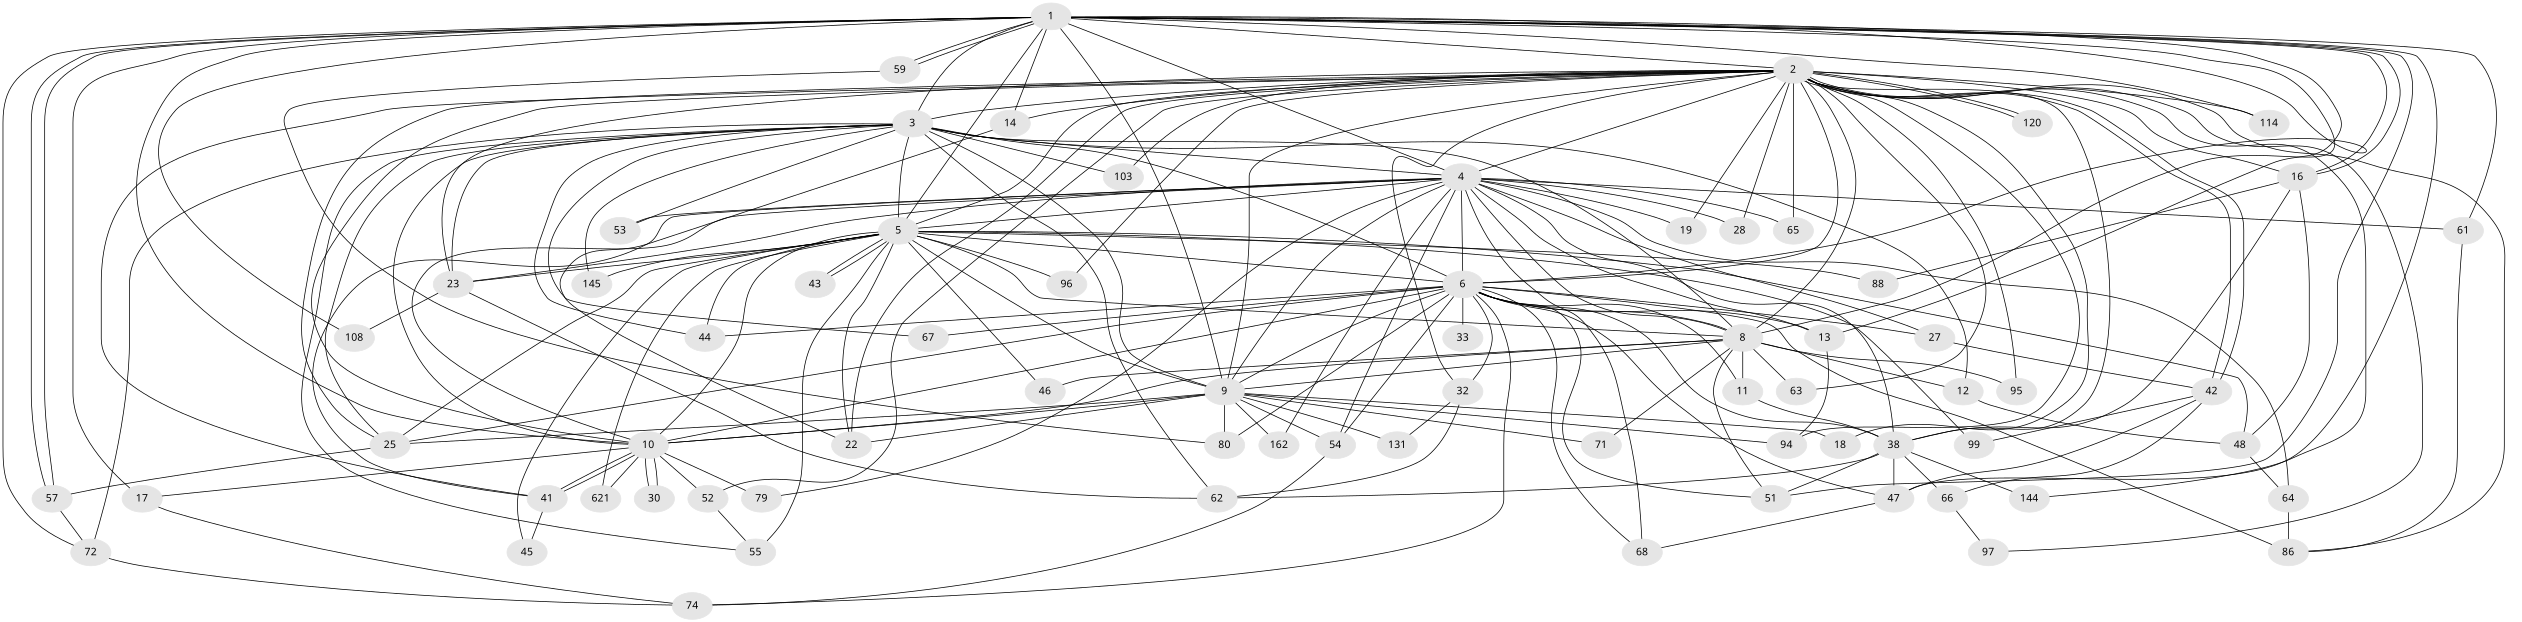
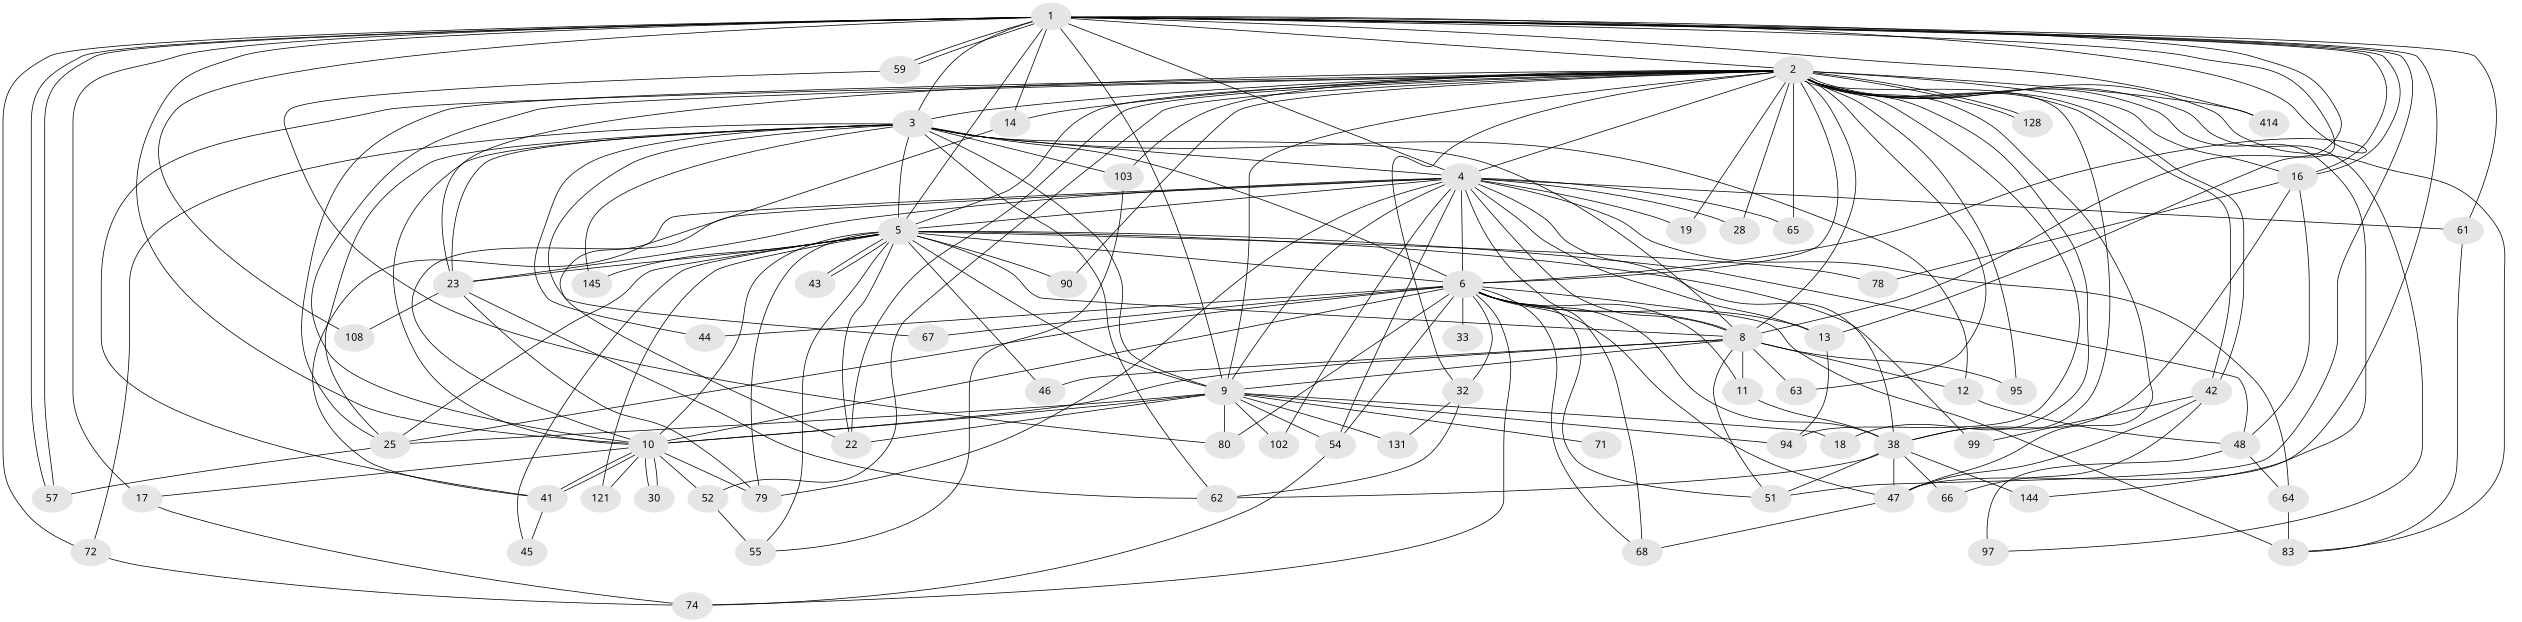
  graph {
    fontname="Noto Sans"
    node [color=gray90 fontname="Noto Sans" style=filled]
    edge [fontname="Noto Sans"]
    2 [super="+24+56+106"]
    3
    4 [super="+92+36"]
    5
    6 [super="+127+124+22+20+7+21+35"]
    8 [super="+128+132"]
    9 [super="+87+40+137+118+119+31"]
    10
    14
    16 [super="+26"]
    47 [super="+133+76"]
-   114
+   114 [label=414]
    18
    19 [super="+134"]
    23 [super="+70+34"]
    25 [super="+88+75+91"]
    28
    n18 [label=22 super="+93"]
    32 [super="+73"]
    38 [super="+50+115+84"]
    41 [super="+69+67+105"]
    42
    52
    63
    65 [super="+116"]
-   86
+   86 [label=83]
    94 [super="+117"]
    95
-   96 [super="+101"]
+   96 [super="+101" label=90]
    97
    103
-   120
+   120 [label=128]
    144
    1
    13 [super="+39+104"]
    17
    51 [super="+60"]
    57
    59
    61 [super="+126"]
    72 [super="+109"]
    108
    12
    n44 [label=67]
    44 [super="+100"]
-   53
    55 [super="+125"]
    62
    145
-   27 [super="+49"]
    54 [super="+82"]
    64
    68 [super="+140"]
    79
-   102 [label=162]
+   102
    43
    45
    46
    48 [super="+77"]
-   78 [label=88]
+   78
    99
-   121 [label=621]
+   121
    33 [super="+83"]
    11 [super="+135"]
    74 [super="+98"]
    80
    71
    131
    30
    66
    2 -- 3 [weight=2]
    2 -- 4 [weight=2]
    2 -- 5
    2 -- 6 [weight=7]
    2 -- 8 [weight=2]
    2 -- 9 [weight=2]
    2 -- 10 [weight=2]
    2 -- 14
    2 -- 16
+   2 -- 47
    2 -- 114
    2 -- 18
    2 -- 19 [weight=2]
    2 -- 23
    2 -- 25
    2 -- 28
    2 -- n18
    2 -- 32
    2 -- 38
    2 -- 41
    2 -- 42
    2 -- 42
    2 -- 52
    2 -- 63
    2 -- 65 [weight=2]
    2 -- 86
    2 -- 94
    2 -- 95
    2 -- 96 [weight=2]
    2 -- 97
    2 -- 103
    2 -- 120
    2 -- 120
    2 -- 144
    3 -- 4
    3 -- 5
    3 -- 6 [weight=2]
    3 -- 8
    3 -- 9
    3 -- 10
    3 -- 23
    3 -- 25
    3 -- 103
    3 -- 72
    3 -- 12
    3 -- n44
    3 -- 44
-   3 -- 53
-   3 -- 55
+   103 -- 55
    3 -- 62
    3 -- 145
    4 -- 5
    4 -- 6 [weight=4]
    4 -- 8 [weight=3]
    4 -- 9 [weight=2]
    4 -- 10
    4 -- 19
    4 -- 23
    4 -- 28
    4 -- 38
    4 -- 41
    4 -- 65
    4 -- 13 [weight=3]
    4 -- 61
-   4 -- 53
-   4 -- 27
    4 -- 54
    4 -- 64
    4 -- 68
    4 -- 79
    4 -- 102
    5 -- 6 [weight=2]
    5 -- 8 [weight=2]
    5 -- 9
    5 -- 10
    5 -- 23
    5 -- 25
    5 -- n18
    5 -- 96
-   5 -- 44
+   5 -- 79
    5 -- 55
    5 -- 145
    5 -- 43
    5 -- 43
    5 -- 45
    5 -- 46
    5 -- 48
    5 -- 78
    5 -- 99
    5 -- 121
    6 -- 8 [weight=5]
-   6 -- 9 [weight=2]
    6 -- 10 [weight=2]
    6 -- 47
    6 -- 25
    6 -- 32
    6 -- 38 [weight=2]
    6 -- 86 [weight=2]
    6 -- 13 [weight=2]
    6 -- 51
    6 -- n44
    6 -- 44
-   6 -- 27
    6 -- 54
    6 -- 68
    6 -- 33
    6 -- 11
    6 -- 74
    6 -- 80
    8 -- 9
    8 -- 10
    8 -- 63
    8 -- 95
    8 -- 51
    8 -- 12
    8 -- 46
    8 -- 11
-   8 -- 71
    9 -- 10
    9 -- 18
    9 -- 25
    9 -- n18
    9 -- 94
    9 -- 54
    9 -- 102
    9 -- 80
    9 -- 71
    9 -- 131
    10 -- 41
    10 -- 41
    10 -- 52
    10 -- 17
    10 -- 79
    10 -- 121
    10 -- 30
    10 -- 30
    14 -- n18
    16 -- 38
    16 -- 48
    16 -- 78
    47 -- 68
    23 -- 108
    23 -- 62
+   23 -- 79
    25 -- 57
    32 -- 62
    32 -- 131
    38 -- 47
    38 -- 144
    38 -- 51
    38 -- 62
    38 -- 66
    41 -- 45
    42 -- 47
    42 -- 99
    42 -- 66
    52 -- 55
    1 -- 2
    1 -- 3
    1 -- 4
    1 -- 5
    1 -- 6 [weight=2]
    1 -- 8 [weight=2]
    1 -- 9 [weight=4]
    1 -- 10
    1 -- 14
    1 -- 16
    1 -- 16
    1 -- 47
    1 -- 114
    1 -- 13
    1 -- 17
    1 -- 51
    1 -- 57
    1 -- 57
    1 -- 59
    1 -- 59
    1 -- 61
    1 -- 72
    1 -- 108
    13 -- 94
    17 -- 74
-   57 -- 72
    59 -- 80
    61 -- 86
    72 -- 74
    12 -- 48
-   27 -- 42
    54 -- 74
    64 -- 86
-   66 -- 97
+   48 -- 97
    48 -- 64
    11 -- 38
  }
